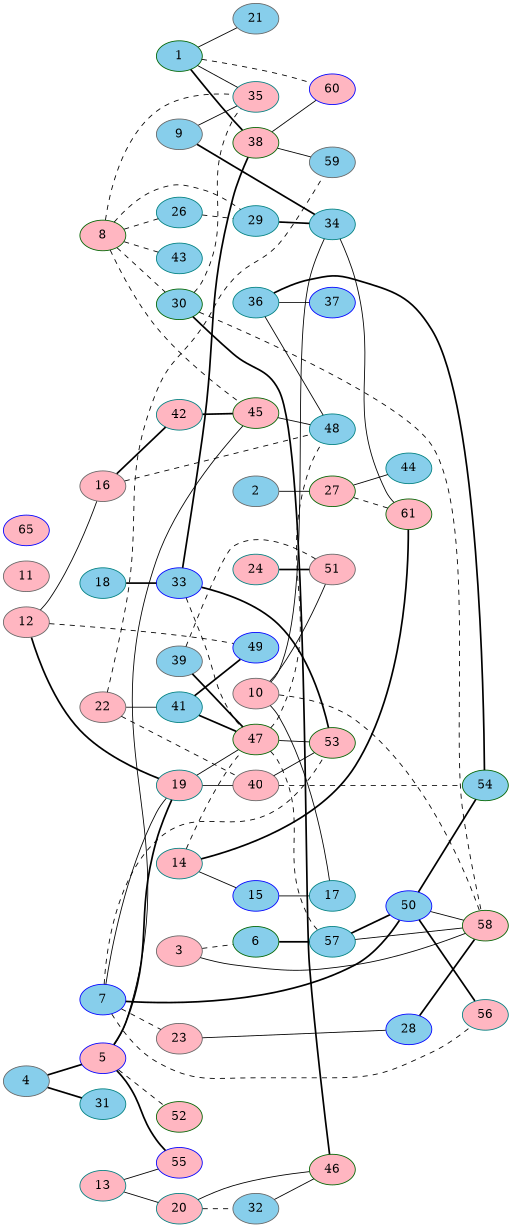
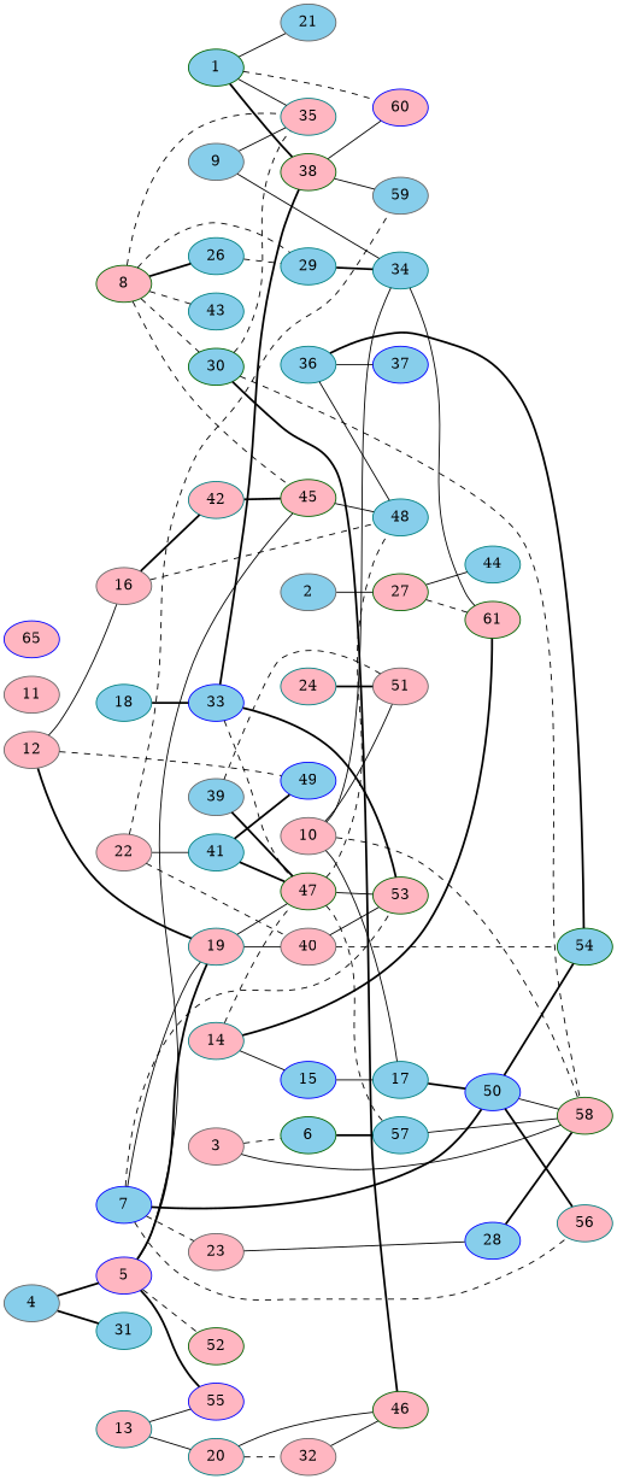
  graph {
    rankdir=LR
    node [color=teal fillcolor=lightpink style=filled]
    edge [style=solid]
    1 [color=darkgreen fillcolor=skyblue]
    21 [color=gray40 fillcolor=skyblue]
    35
    38 [color=darkgreen]
    60 [color=blue]
    59 [color=gray40 fillcolor=skyblue]
    2 [color=gray40 fillcolor=skyblue]
    27 [color=darkgreen]
    61 [color=darkgreen]
    44 [fillcolor=skyblue]
    3 [color=gray40]
    6 [color=darkgreen fillcolor=skyblue]
    58 [color=darkgreen]
    57 [fillcolor=skyblue]
    4 [color=gray40 fillcolor=skyblue]
    5 [color=blue]
    31 [fillcolor=skyblue]
    19
    45 [color=darkgreen]
    52 [color=darkgreen]
    55 [color=blue]
    47 [color=darkgreen]
    40 [color=gray40]
    48 [fillcolor=skyblue]
    7 [color=blue fillcolor=skyblue]
    23 [color=gray40]
    50 [color=blue fillcolor=skyblue]
    53 [color=darkgreen]
    56
    28 [color=blue fillcolor=skyblue]
    54 [color=darkgreen fillcolor=skyblue]
    8 [color=darkgreen]
    26 [fillcolor=skyblue]
    29 [fillcolor=skyblue]
    30 [color=darkgreen fillcolor=skyblue]
    43 [fillcolor=skyblue]
    34 [fillcolor=skyblue]
    46 [color=darkgreen]
    9 [color=gray40 fillcolor=skyblue]
    10 [color=gray40]
    17 [fillcolor=skyblue]
    51 [color=gray40]
    11 [color=gray40]
    12 [color=gray40]
    16 [color=gray40]
    49 [color=blue fillcolor=skyblue]
    42
    13
    20
-   32 [color=gray40 fillcolor=skyblue]
+   32 [color=gray40]
    37 [color=blue fillcolor=skyblue]
    15 [color=blue fillcolor=skyblue]
    14
    18 [fillcolor=skyblue]
    33 [color=blue fillcolor=skyblue]
    22 [color=gray40]
    41 [fillcolor=skyblue]
    24
    n59 [color=blue label=65]
    36 [fillcolor=skyblue]
    39 [color=gray40 fillcolor=skyblue]
    1 -- 21
    1 -- 35
    1 -- 38 [style=bold]
    1 -- 60 [style=dashed]
    38 -- 60
    38 -- 59
    2 -- 27
    27 -- 61 [style=dashed]
    27 -- 44
    3 -- 6 [style=dashed]
    3 -- 58
    6 -- 57 [style=bold]
    57 -- 58
    4 -- 5 [style=bold]
    4 -- 31 [style=bold]
    5 -- 19 [style=bold]
    5 -- 45
    5 -- 52 [style=dashed]
    5 -- 55 [style=bold]
    19 -- 47
    19 -- 40
    45 -- 48
    47 -- 57 [style=dashed]
    47 -- 48 [style=dashed]
    47 -- 53
    40 -- 53
    40 -- 54 [style=dashed]
    7 -- 19
    7 -- 23 [style=dashed]
    7 -- 50 [style=bold]
    7 -- 53 [style=dashed]
    7 -- 56 [style=dashed]
    23 -- 28
    50 -- 58
    50 -- 56 [style=bold]
    50 -- 54 [style=bold]
    28 -- 58 [style=bold]
    8 -- 35 [style=dashed]
    8 -- 45 [style=dashed]
-   8 -- 26 [style=dashed]
+   8 -- 26 [style=bold]
    8 -- 29 [style=dashed]
    8 -- 30 [style=dashed]
    8 -- 43 [style=dashed]
    26 -- 29 [style=dashed]
    29 -- 34 [style=bold]
    30 -- 35 [style=dashed]
    30 -- 58 [style=dashed]
    30 -- 46 [style=bold]
    34 -- 61
    9 -- 35
-   9 -- 34 [style=bold]
+   9 -- 34
    10 -- 58 [style=dashed]
    10 -- 34
    10 -- 17
    10 -- 51
-   57 -- 50 [style=bold]
+   17 -- 50 [style=bold]
    12 -- 19 [style=bold]
    12 -- 16
    12 -- 49 [style=dashed]
    16 -- 48 [style=dashed]
    16 -- 42 [style=bold]
    42 -- 45 [style=bold]
    13 -- 55
    13 -- 20
    20 -- 46
    20 -- 32 [style=dashed]
    32 -- 46
    15 -- 17
    14 -- 61 [style=bold]
    14 -- 47 [style=dashed]
    14 -- 15
    18 -- 33 [style=bold]
    33 -- 38 [style=bold]
    33 -- 47 [style=dashed]
    33 -- 53 [style=bold]
    22 -- 59 [style=dashed]
    22 -- 40 [style=dashed]
    22 -- 41
    41 -- 47 [style=bold]
    41 -- 49 [style=bold]
    24 -- 51 [style=bold]
    36 -- 48
    36 -- 54 [style=bold]
    36 -- 37
    39 -- 47 [style=bold]
    39 -- 51 [style=dashed]
  }
